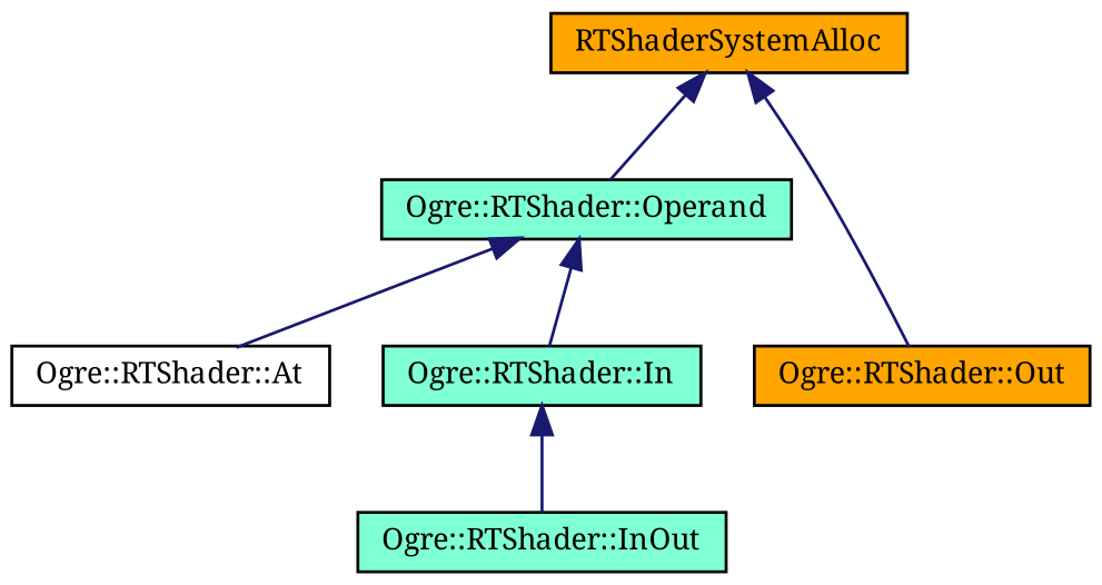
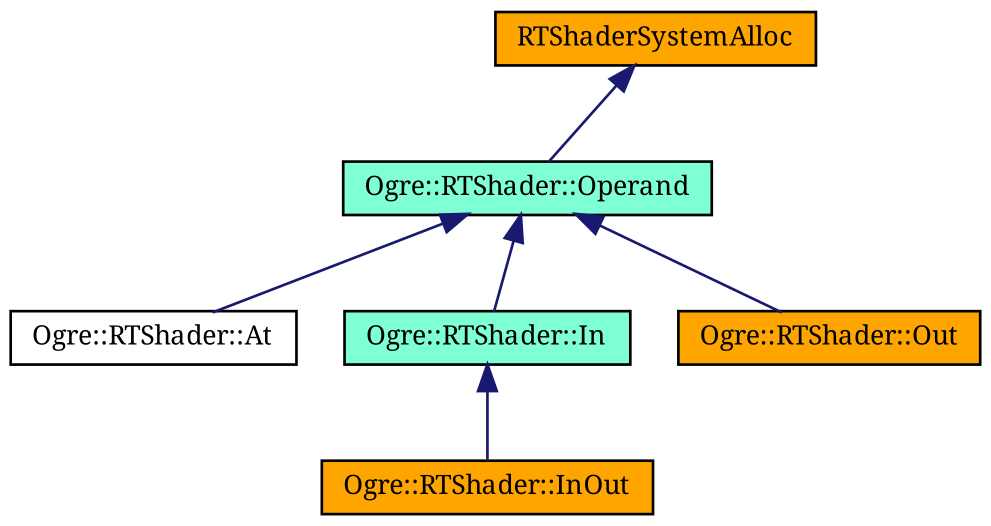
  digraph {
    fontname="Noto Serif"
    node [color=black fillcolor=aquamarine fontname="Noto Serif" fontsize=10 shape=record style=filled]
    edge [color=midnightblue dir=back fontname="Noto Serif" fontsize=10 labelfontname=Helvetica labelfontsize=10 style=solid]
    n1 [fontcolor=black height=0.2 label="Ogre::RTShader::Operand" width=0.4]
    n2 [fillcolor=white height=0.2 label="Ogre::RTShader::At" width=0.4]
    n3 [height=0.2 label="Ogre::RTShader::In" width=0.4]
    n4 [fillcolor=orange height=0.2 label="Ogre::RTShader::Out" width=0.4]
-   n5 [height=0.2 label="Ogre::RTShader::InOut" width=0.4]
+   n5 [fillcolor=orange height=0.2 label="Ogre::RTShader::InOut" width=0.4]
    n6 [fillcolor=orange height=0.2 label=RTShaderSystemAlloc width=0.4]
    n1 -> n2
    n1 -> n3
-   n6 -> n4
+   n1 -> n4
    n3 -> n5
    n6 -> n1
  }
